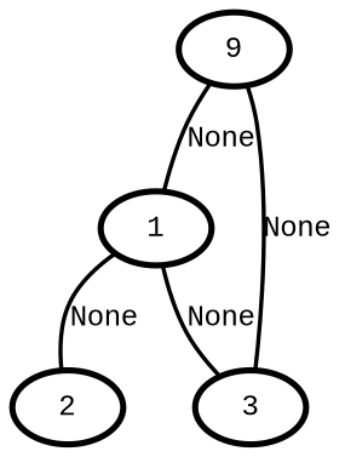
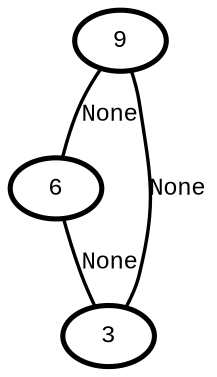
  graph {
    fontname="Liberation Mono"
    node [fontname="Liberation Mono" penwidth=3]
    edge [fontname="Liberation Mono" penwidth=2]
    n1 [label=9]
-   n2 [label=1]
-   n3 [label=2]
+   n2 [label=6]
    n4 [label=3]
    n1 -- n2 [label=None]
-   n2 -- n3 [label=None]
    n2 -- n4 [label=None]
    n4 -- n1 [label=None]
  }
